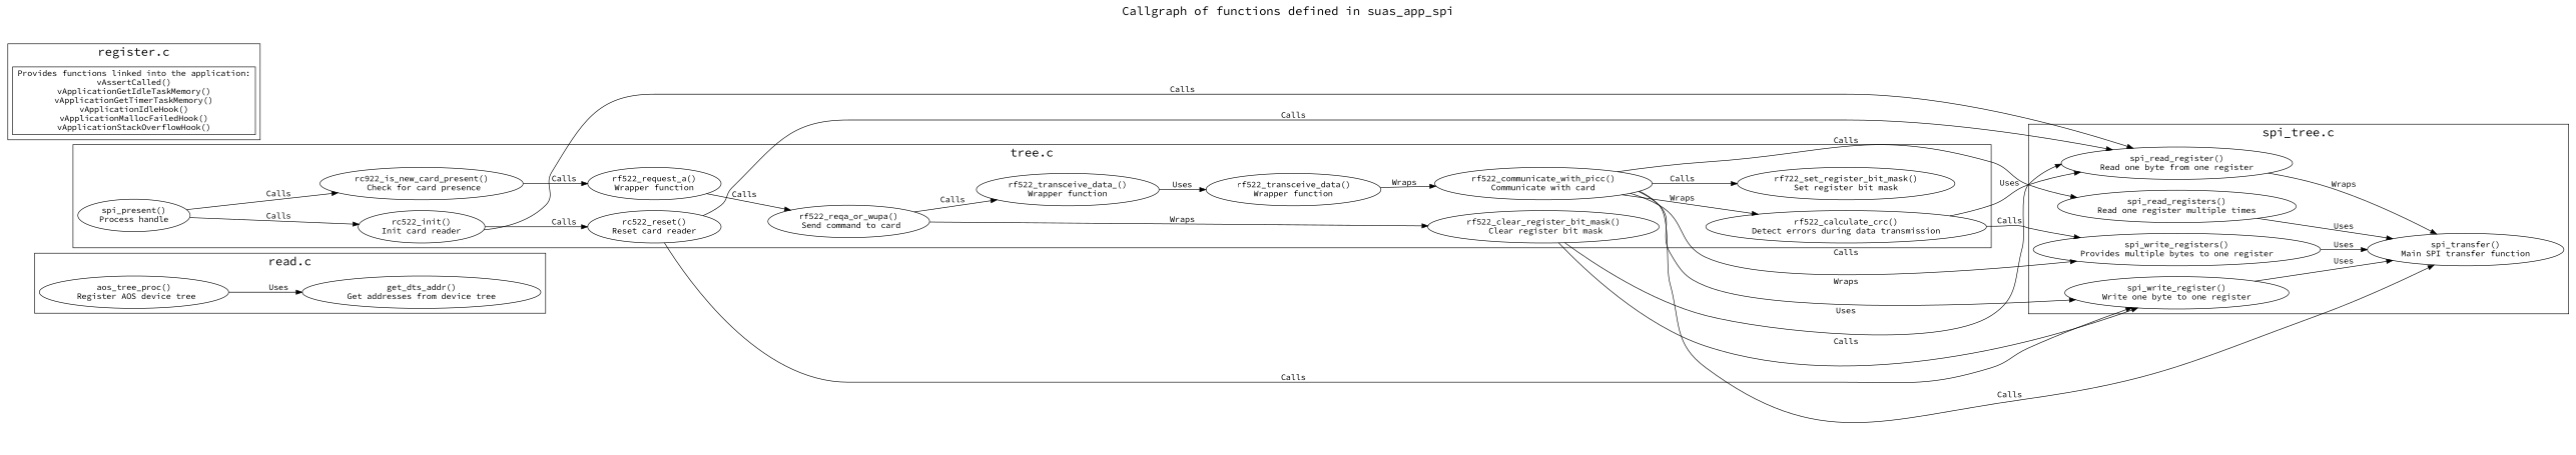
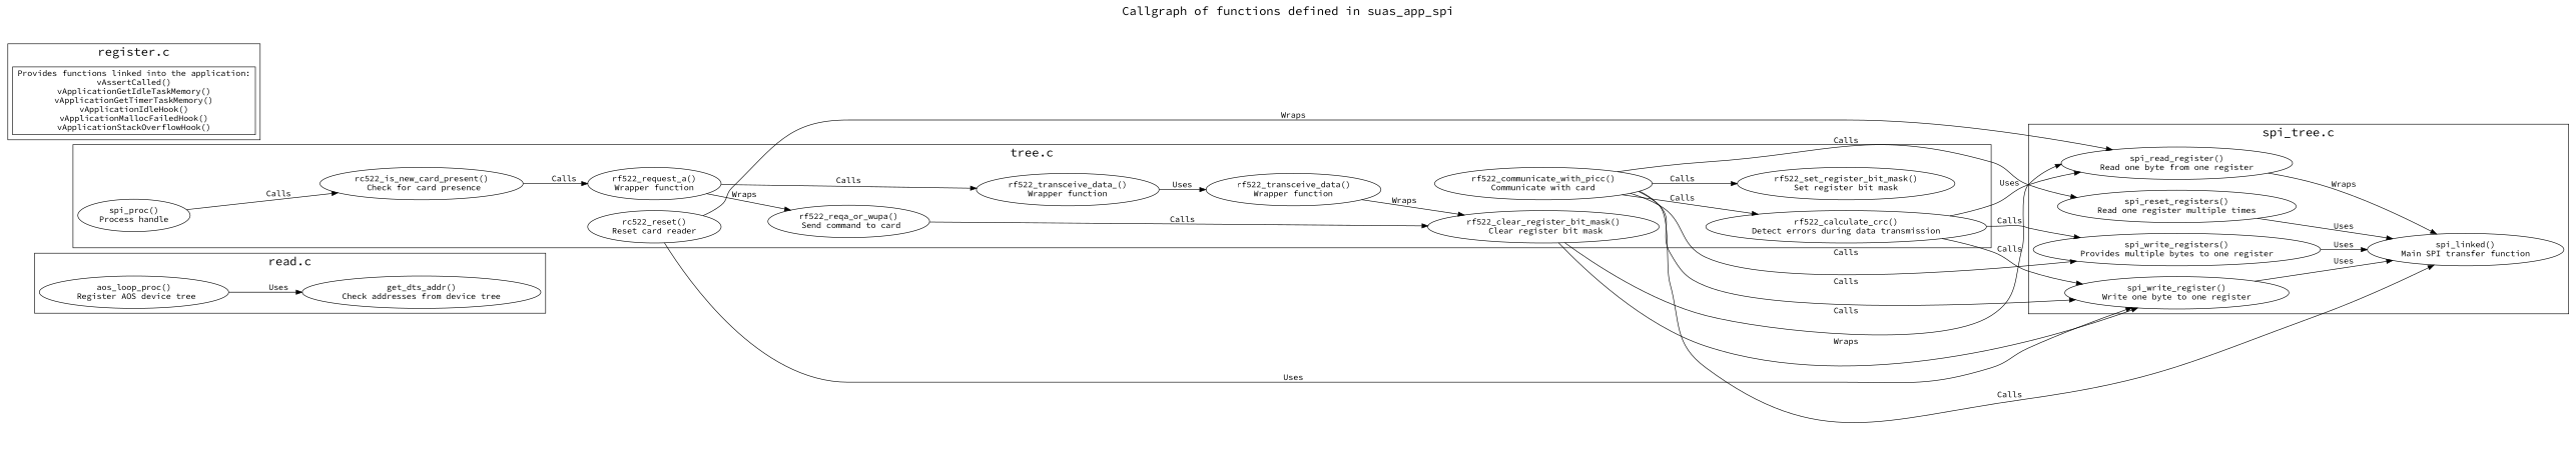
  digraph {
    fontname="Source Code Pro"
    fontsize=20
    label="Callgraph of functions defined in suas_app_spi"
    labelloc=t
    rankdir=LR
    node [fontname="Source Code Pro"]
    edge [fontname="Source Code Pro"]
-   n1 [label="aos_tree_proc()\n Register AOS device tree"]
-   n2 [label="get_dts_addr()\nGet addresses from device tree"]
+   n1 [label="aos_loop_proc()\n Register AOS device tree"]
+   n2 [label="get_dts_addr()\nCheck addresses from device tree"]
    n3 [label="spi_write_registers()\nProvides multiple bytes to one register"]
    n4 [label="spi_write_register()\nWrite one byte to one register"]
    n5 [label="spi_read_register()\nRead one byte from one register"]
-   n6 [label="spi_read_registers()\nRead one register multiple times"]
-   n7 [label="spi_transfer()\nMain SPI transfer function"]
-   n8 [label="spi_present()\nProcess handle"]
-   n9 [label="rc522_init()\nInit card reader"]
-   n10 [label="rc922_is_new_card_present()\n Check for card presence"]
+   n6 [label="spi_reset_registers()\nRead one register multiple times"]
+   n7 [label="spi_linked()\nMain SPI transfer function"]
+   n8 [label="spi_proc()\nProcess handle"]
+   n10 [label="rc522_is_new_card_present()\n Check for card presence"]
    n11 [label="rc522_reset()\nReset card reader"]
    n12 [label="rf522_request_a()\nWrapper function"]
    n13 [label="rf522_reqa_or_wupa()\n Send command to card"]
    n14 [label="rf522_clear_register_bit_mask()\n Clear register bit mask"]
    n15 [label="rf522_transceive_data_()\nWrapper function"]
    n16 [label="rf522_transceive_data()\nWrapper function"]
    n17 [label="rf522_communicate_with_picc()\nCommunicate with card"]
-   n18 [label="rf722_set_register_bit_mask()\nSet register bit mask"]
+   n18 [label="rf522_set_register_bit_mask()\nSet register bit mask"]
    n19 [label="rf522_calculate_crc()\nDetect errors during data transmission"]
    "Provides functions linked into the application:\nvAssertCalled()\nvApplicationGetIdleTaskMemory()\nvApplicationGetTimerTaskMemory()\nvApplicationIdleHook()\nvApplicationMallocFailedHook()\nvApplicationStackOverflowHook()" [labeljust=l shape=rect]
    subgraph cluster_1 {
      label="read.c"
      n1
      n2
    }
    subgraph cluster_2 {
      label="spi_tree.c"
      n3
      n4
      n5
      n6
      n7
    }
    subgraph cluster_3 {
      label="tree.c"
      n8
-     n9
      n10
      n11
      n12
      n13
      n14
      n15
      n16
      n17
      n18
      n19
    }
    subgraph cluster_4 {
      label="register.c"
      "Provides functions linked into the application:\nvAssertCalled()\nvApplicationGetIdleTaskMemory()\nvApplicationGetTimerTaskMemory()\nvApplicationIdleHook()\nvApplicationMallocFailedHook()\nvApplicationStackOverflowHook()"
    }
    n1 -> n2 [label=Uses]
    n3 -> n7 [label=Uses]
    n4 -> n7 [label=Uses]
    n5 -> n7 [label=Wraps]
    n6 -> n7 [label=Uses]
-   n8 -> n9 [label=Calls]
    n8 -> n10 [label=Calls]
-   n9 -> n5 [label=Calls]
-   n9 -> n11 [label=Calls]
    n10 -> n12 [label=Calls]
-   n11 -> n4 [label=Calls]
-   n11 -> n5 [label=Calls]
-   n12 -> n13 [label=Calls]
-   n13 -> n14 [label=Wraps]
-   n13 -> n15 [label=Calls]
-   n14 -> n4 [label=Calls]
-   n14 -> n5 [label=Uses]
+   n11 -> n4 [label=Uses]
+   n11 -> n5 [label=Wraps]
+   n12 -> n13 [label=Wraps]
+   n13 -> n14 [label=Calls]
+   n12 -> n15 [label=Calls]
+   n14 -> n4 [label=Wraps]
+   n14 -> n5 [label=Calls]
    n15 -> n16 [label=Uses]
-   n16 -> n17 [label=Wraps]
+   n16 -> n14 [label=Wraps]
    n17 -> n3 [label=Calls]
-   n17 -> n4 [label=Wraps]
+   n17 -> n4 [label=Calls]
    n17 -> n6 [label=Calls]
    n17 -> n7 [label=Calls]
    n17 -> n18 [label=Calls]
-   n17 -> n19 [label=Wraps]
+   n17 -> n19 [label=Calls]
    n19 -> n3 [label=Calls]
+   n19 -> n4 [label=Calls]
    n19 -> n5 [label=Uses]
  }
